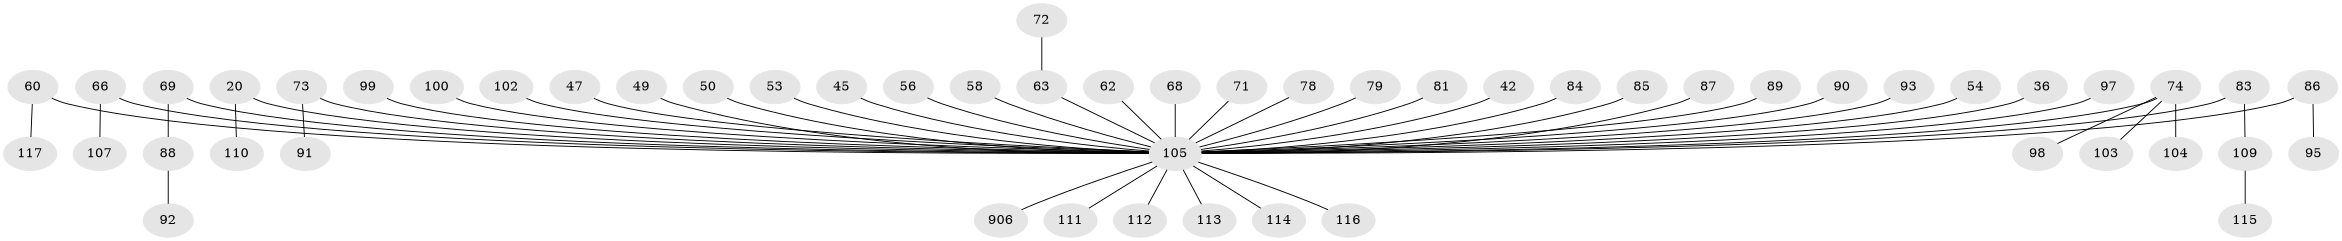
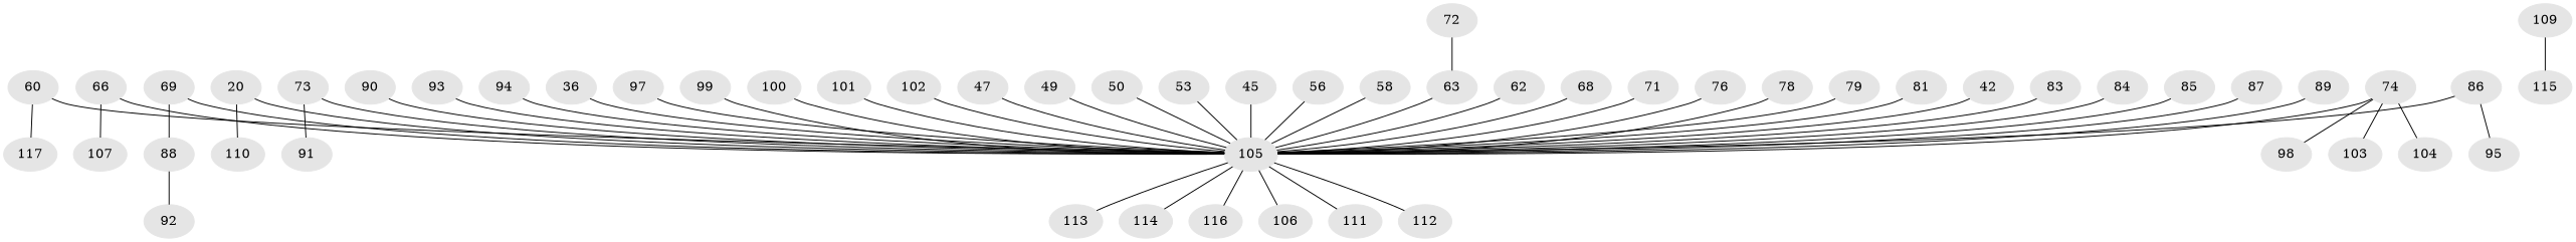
  graph {
    node [color=gray90 style=filled]
    105 [super="+57+65+62+80+64+52+41+45+46"]
-   106 [label=906]
+   106
    111
    112
    113
    114
    116
    47
    49
    50
    53
    n12 [label=45]
    56
    58
    60
    117
    63
    66
    107
    n20 [label=62]
    68
    69
    88
    92
    n25 [label=20]
    110
    71
    72
    73
    91
    74
    98
    103
    104
+   76
    n36 [label=78]
    79
    81
    n39 [label=42]
    83
    109
    115
    84
    85
    86
    95
    87
    89
    90
    93
-   94 [label=54]
+   94
    n52 [label=36]
    97
    99
    100
+   101
    102
    105 -- 106
    105 -- 111
    105 -- 112
    105 -- 113
    105 -- 114
    105 -- 116
    47 -- 105
    49 -- 105
    50 -- 105
    53 -- 105
    n12 -- 105
    56 -- 105
    58 -- 105
    60 -- 105
    60 -- 117
    63 -- 105
    66 -- 105
    66 -- 107
    n20 -- 105
    68 -- 105
    69 -- 105
    69 -- 88
    88 -- 92
    n25 -- 105
    n25 -- 110
    71 -- 105
    72 -- 63
    73 -- 105
    73 -- 91
    74 -- 105
    74 -- 98
    74 -- 103
    74 -- 104
+   76 -- 105
    n36 -- 105
    79 -- 105
    81 -- 105
    n39 -- 105
    83 -- 105
-   83 -- 109
    109 -- 115
    84 -- 105
    85 -- 105
    86 -- 105
    86 -- 95
    87 -- 105
    89 -- 105
    90 -- 105
    93 -- 105
    94 -- 105
    n52 -- 105
    97 -- 105
    99 -- 105
    100 -- 105
+   101 -- 105
    102 -- 105
  }
